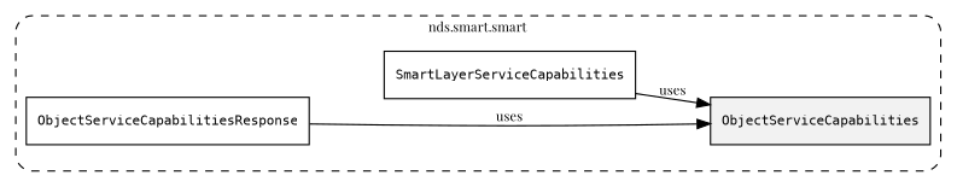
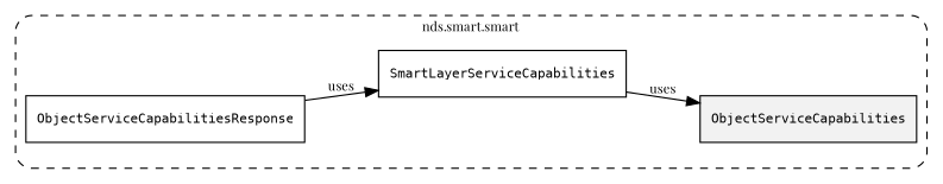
  digraph {
    fontname="Playfair Display"
    fontsize=10
    rankdir=LR
    node [fontname="Playfair Display" fontsize=10 shape=box]
    edge [fontname="Playfair Display" fontsize=10]
    n1 [fillcolor="#0000000D" label=<<font face="monospace"><table align="center" border="0" cellspacing="0" cellpadding="0"><tr><td href="../../../content/packages/nds.smart.metadata.html#Bitmask-ObjectServiceCapabilities" title="Bitmask defined in nds.smart.metadata">ObjectServiceCapabilities</td></tr></table></font>> style=filled]
    n2 [label=<<font face="monospace"><table align="center" border="0" cellspacing="0" cellpadding="0"><tr><td href="../../../content/packages/nds.smart.metadata.html#Choice-SmartLayerServiceCapabilities" title="Choice defined in nds.smart.metadata">SmartLayerServiceCapabilities</td></tr></table></font>>]
    n3 [label=<<font face="monospace"><table align="center" border="0" cellspacing="0" cellpadding="0"><tr><td href="../../../content/packages/nds.smart.metadata.html#Structure-ObjectServiceCapabilitiesResponse" title="Structure defined in nds.smart.metadata">ObjectServiceCapabilitiesResponse</td></tr></table></font>>]
    subgraph cluster_1 {
      label="nds.smart.smart"
      style="dashed, rounded"
      n1
      n2
      n3
    }
    n2 -> n1 [label=uses]
-   n3 -> n1 [label=uses]
+   n3 -> n2 [label=uses]
  }
